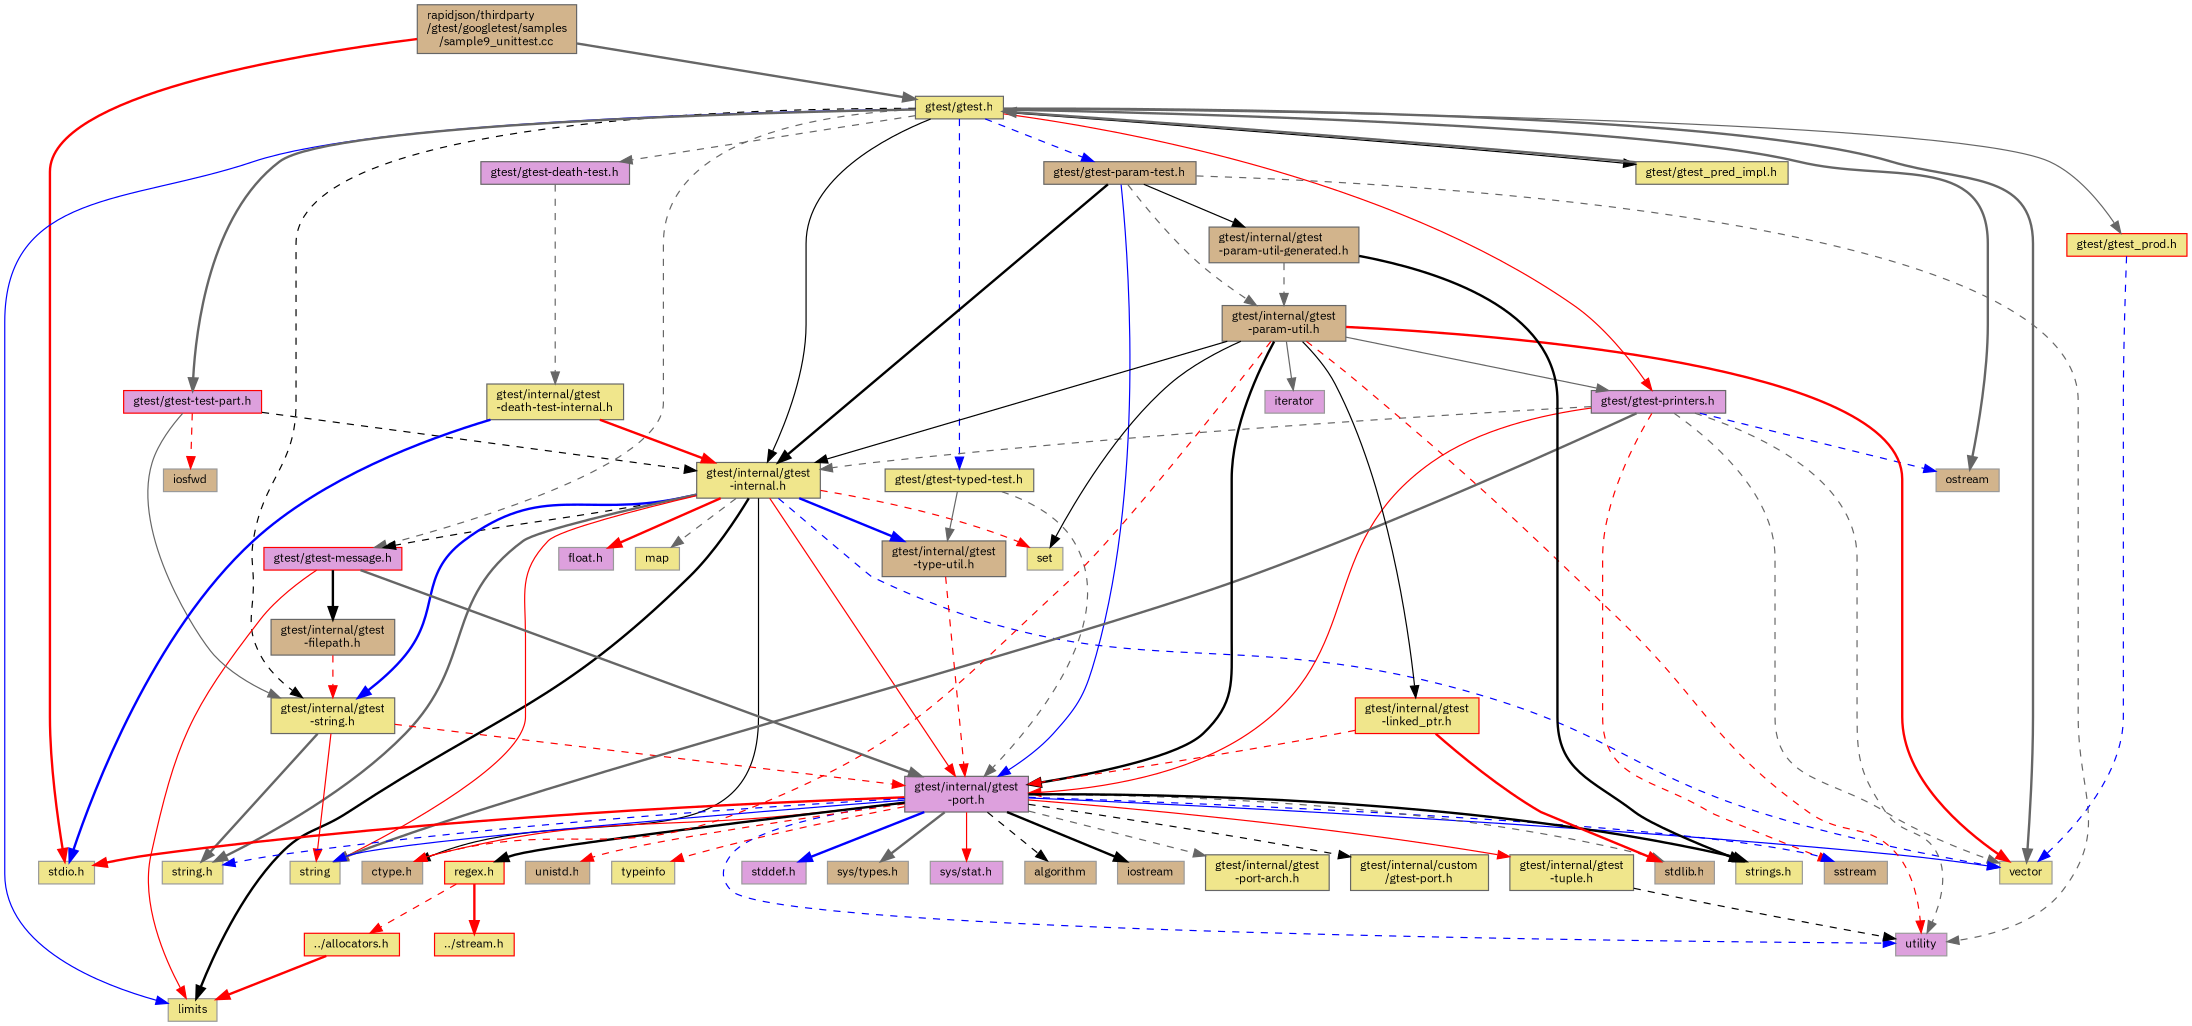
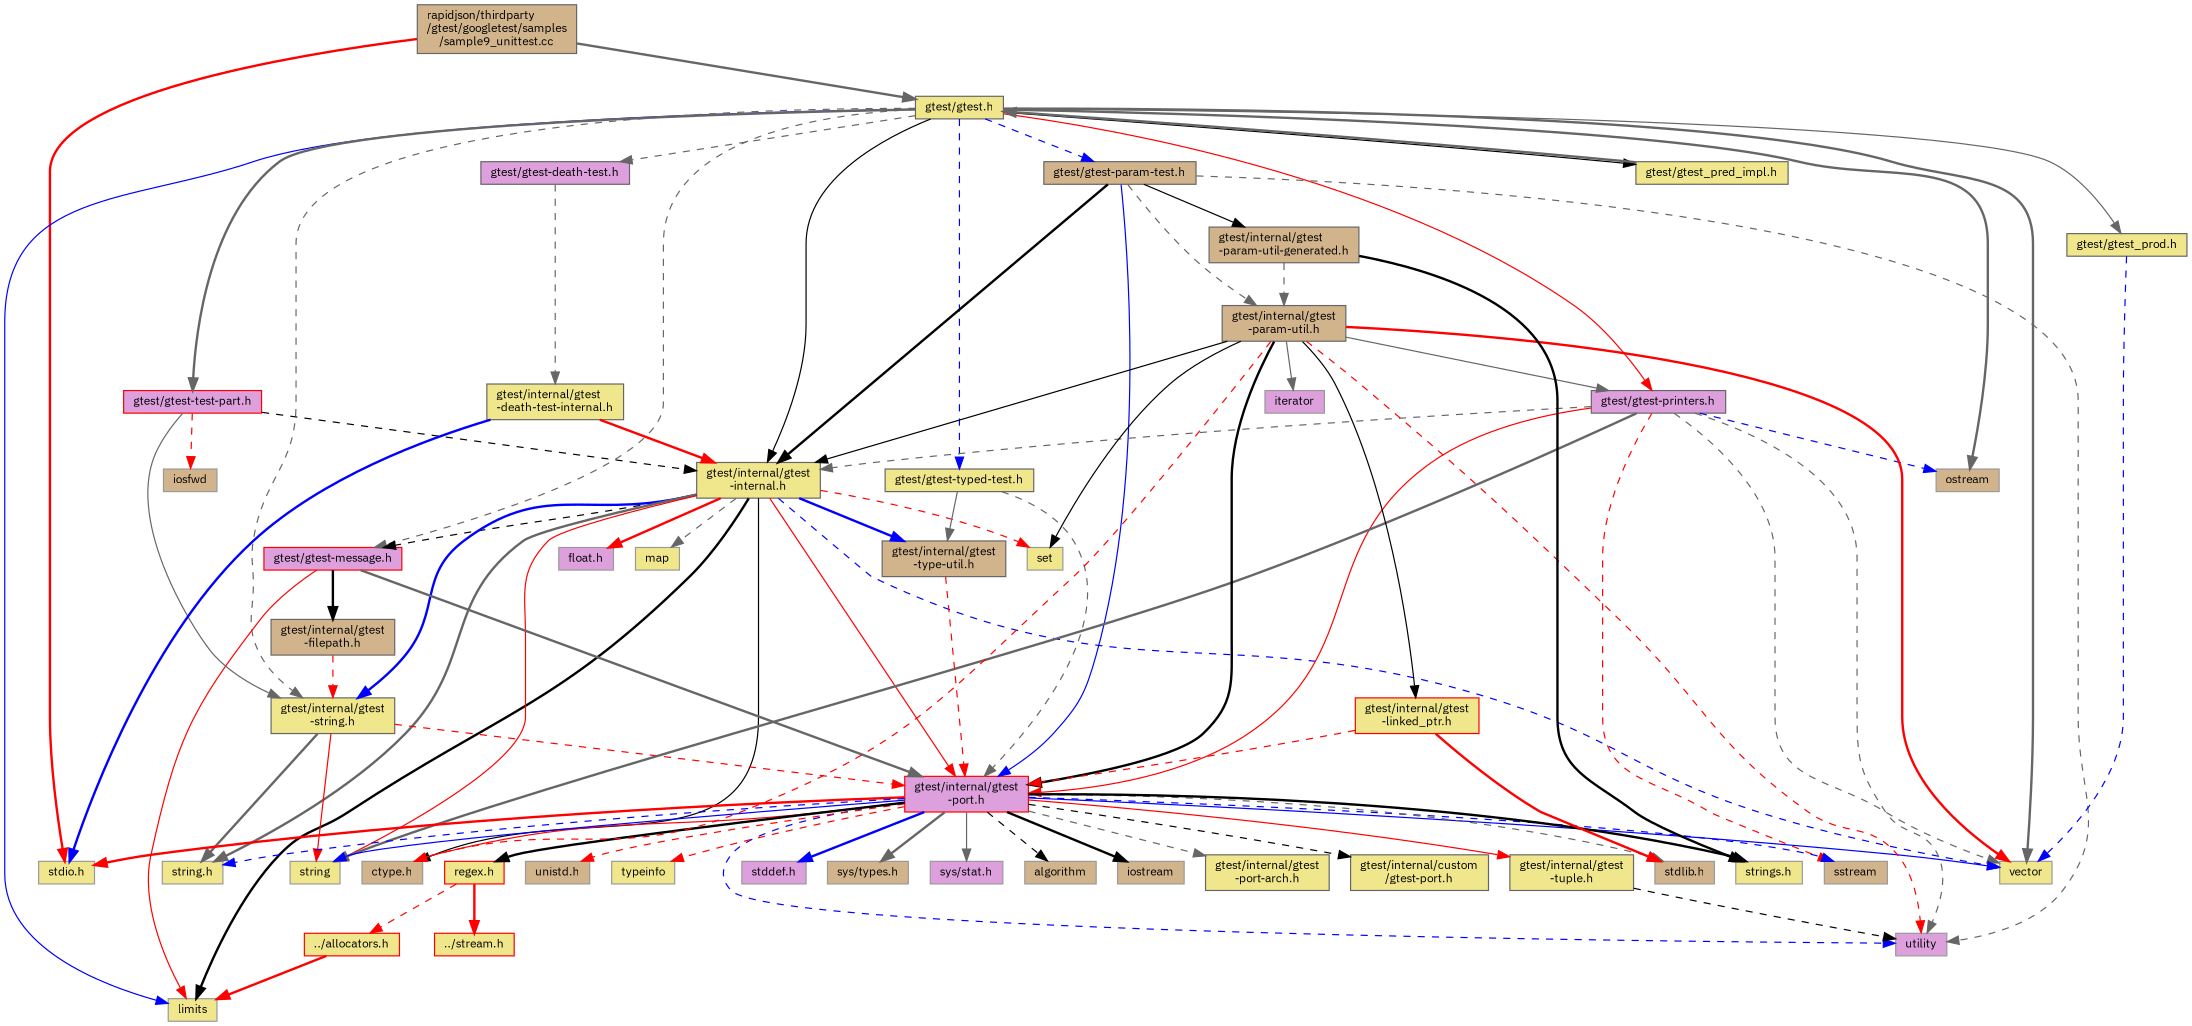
  digraph {
    fontname="IBM Plex Sans"
    node [color=grey60 fillcolor=khaki fontname="IBM Plex Sans" fontsize=10 shape=box style=filled]
    edge [color=red fontname="IBM Plex Sans" fontsize=10 labelfontname=Helvetica labelfontsize=10 style=dashed]
    n1 [color=gray40 fillcolor=tan fontcolor=black height=0.2 label="rapidjson/thirdparty\l/gtest/googletest/samples\l/sample9_unittest.cc" width=0.4]
    n2 [height=0.2 label="stdio.h" width=0.4]
    n3 [color=grey40 height=0.2 label="gtest/gtest.h" width=0.4]
    n4 [height=0.2 label=limits width=0.4]
    n5 [fillcolor=tan height=0.2 label=ostream width=0.4]
    n6 [height=0.2 label=vector width=0.4]
    n7 [color=grey40 height=0.2 label="gtest/internal/gtest\l-internal.h" width=0.4]
    n8 [color=red fillcolor=plum height=0.2 label="gtest/gtest-message.h" width=0.4]
    n9 [color=grey40 height=0.2 label="gtest/internal/gtest\l-string.h" width=0.4]
    n10 [color=grey40 fillcolor=plum height=0.2 label="gtest/gtest-death-test.h" width=0.4]
    n11 [color=grey40 fillcolor=tan height=0.2 label="gtest/gtest-param-test.h" width=0.4]
    n12 [color=grey40 fillcolor=plum height=0.2 label="gtest/gtest-printers.h" width=0.4]
-   n13 [color=red height=0.2 label="gtest/gtest_prod.h" width=0.4]
+   n13 [color=grey40 height=0.2 label="gtest/gtest_prod.h" width=0.4]
    n14 [color=red fillcolor=plum height=0.2 label="gtest/gtest-test-part.h" width=0.4]
    n15 [color=grey40 height=0.2 label="gtest/gtest-typed-test.h" width=0.4]
    n16 [color=grey40 height=0.2 label="gtest/gtest_pred_impl.h" width=0.4]
-   n17 [color=grey40 fillcolor=plum height=0.2 label="gtest/internal/gtest\l-port.h" width=0.4]
+   n17 [color=red fillcolor=plum height=0.2 label="gtest/internal/gtest\l-port.h" width=0.4]
    n18 [fillcolor=tan height=0.2 label="ctype.h" width=0.4]
    n19 [height=0.2 label="string.h" width=0.4]
    n20 [height=0.2 label=string width=0.4]
    n21 [fillcolor=plum height=0.2 label="float.h" width=0.4]
    n22 [height=0.2 label=map width=0.4]
    n23 [height=0.2 label=set width=0.4]
    n24 [color=grey40 fillcolor=tan height=0.2 label="gtest/internal/gtest\l-type-util.h" width=0.4]
    n25 [color=grey40 fillcolor=tan height=0.2 label="gtest/internal/gtest\l-filepath.h" width=0.4]
    n26 [color=grey40 height=0.2 label="gtest/internal/gtest\l-death-test-internal.h" width=0.4]
    n27 [fillcolor=plum height=0.2 label=utility width=0.4]
    n28 [color=grey40 fillcolor=tan height=0.2 label="gtest/internal/gtest\l-param-util.h" width=0.4]
    n29 [color=grey40 fillcolor=tan height=0.2 label="gtest/internal/gtest\l-param-util-generated.h" width=0.4]
    n30 [fillcolor=tan height=0.2 label=sstream width=0.4]
    n31 [fillcolor=tan height=0.2 label=iosfwd width=0.4]
    n32 [fillcolor=plum height=0.2 label="stddef.h" width=0.4]
    n33 [fillcolor=tan height=0.2 label="stdlib.h" width=0.4]
    n34 [fillcolor=tan height=0.2 label="sys/types.h" width=0.4]
    n35 [fillcolor=plum height=0.2 label="sys/stat.h" width=0.4]
    n36 [fillcolor=tan height=0.2 label=algorithm width=0.4]
    n37 [fillcolor=tan height=0.2 label=iostream width=0.4]
    n38 [color=grey40 height=0.2 label="gtest/internal/gtest\l-port-arch.h" width=0.4]
    n39 [color=grey40 height=0.2 label="gtest/internal/custom\l/gtest-port.h" width=0.4]
    n40 [fillcolor=tan height=0.2 label="unistd.h" width=0.4]
    n41 [height=0.2 label="strings.h" width=0.4]
    n42 [color=red height=0.2 label="regex.h" width=0.4]
    n43 [height=0.2 label=typeinfo width=0.4]
    n44 [color=grey40 height=0.2 label="gtest/internal/gtest\l-tuple.h" width=0.4]
    n45 [color=red height=0.2 label="../allocators.h" width=0.4]
    n46 [color=red height=0.2 label="../stream.h" width=0.4]
    n47 [fillcolor=plum height=0.2 label=iterator width=0.4]
    n48 [color=red height=0.2 label="gtest/internal/gtest\l-linked_ptr.h" width=0.4]
    n1 -> n2 [style=bold]
    n1 -> n3 [color=gray40 style=bold]
    n3 -> n4 [color=blue style=solid]
    n3 -> n5 [color=gray40 style=bold]
    n3 -> n6 [color=gray40 style=bold]
    n3 -> n7 [color=black style=solid]
    n3 -> n8 [color=gray40]
-   n3 -> n9 [color=black]
+   n3 -> n9 [color=gray40]
    n3 -> n10 [color=gray40]
    n3 -> n11 [color=blue]
    n3 -> n12 [style=solid]
    n3 -> n13 [color=gray40 style=solid]
    n3 -> n14 [color=gray40 style=bold]
    n3 -> n15 [color=blue]
    n3 -> n16 [color=black style=solid]
    n7 -> n4 [color=black style=bold]
    n7 -> n6 [color=blue]
    n7 -> n8 [color=black]
    n7 -> n9 [color=blue style=bold]
    n7 -> n17 [style=solid]
    n7 -> n18 [color=black style=solid]
    n7 -> n19 [color=gray40 style=bold]
    n7 -> n20 [style=solid]
    n7 -> n21 [style=bold]
    n7 -> n22 [color=gray40]
    n7 -> n23
    n7 -> n24 [color=blue style=bold]
    n8 -> n4 [style=solid]
    n8 -> n17 [color=gray40 style=bold]
    n8 -> n25 [color=black style=bold]
    n9 -> n17
    n9 -> n19 [color=gray40 style=bold]
    n9 -> n20 [style=solid]
    n10 -> n26 [color=gray40]
    n11 -> n7 [color=black style=bold]
    n11 -> n17 [color=blue style=solid]
    n11 -> n27 [color=gray40]
    n11 -> n28 [color=gray40]
    n11 -> n29 [color=black style=solid]
    n12 -> n5 [color=blue]
    n12 -> n6 [color=gray40]
    n12 -> n7 [color=gray40]
    n12 -> n17 [style=solid]
    n12 -> n20 [color=gray40 style=bold]
    n12 -> n27 [color=gray40]
    n12 -> n30
    n13 -> n6 [color=blue]
    n14 -> n7 [color=black]
    n14 -> n9 [color=gray40 style=solid]
    n14 -> n31
    n15 -> n17 [color=gray40]
    n15 -> n24 [color=gray40 style=solid]
    n16 -> n3 [color=gray40 style=bold]
    n17 -> n2 [style=bold]
    n17 -> n6 [color=blue style=solid]
    n17 -> n18 [style=solid]
    n17 -> n19 [color=blue]
    n17 -> n20 [color=blue style=solid]
    n17 -> n27 [color=blue]
    n17 -> n30 [color=blue]
    n17 -> n32 [color=blue style=bold]
    n17 -> n33 [color=gray40]
    n17 -> n34 [color=gray40 style=bold]
-   n17 -> n35 [style=solid]
+   n17 -> n35 [color=gray40 style=solid]
    n17 -> n36 [color=black]
    n17 -> n37 [color=black style=bold]
    n17 -> n38 [color=gray40]
    n17 -> n39 [color=black]
    n17 -> n40
    n17 -> n41 [color=black style=bold]
    n17 -> n42 [color=black style=bold]
    n17 -> n43
    n17 -> n44 [style=solid]
    n24 -> n17
    n25 -> n9
    n26 -> n2 [color=blue style=bold]
    n26 -> n7 [style=bold]
    n28 -> n6 [style=bold]
    n28 -> n7 [color=black style=solid]
    n28 -> n12 [color=gray40 style=solid]
    n28 -> n17 [color=black style=bold]
    n28 -> n18
    n28 -> n23 [color=black style=solid]
    n28 -> n27
    n28 -> n47 [color=gray40 style=solid]
    n28 -> n48 [color=black style=solid]
    n29 -> n28 [color=gray40]
    n29 -> n41 [color=black style=bold]
    n42 -> n45
    n42 -> n46 [style=bold]
    n44 -> n27 [color=black]
    n45 -> n4 [style=bold]
    n48 -> n17
    n48 -> n33 [style=bold]
  }
